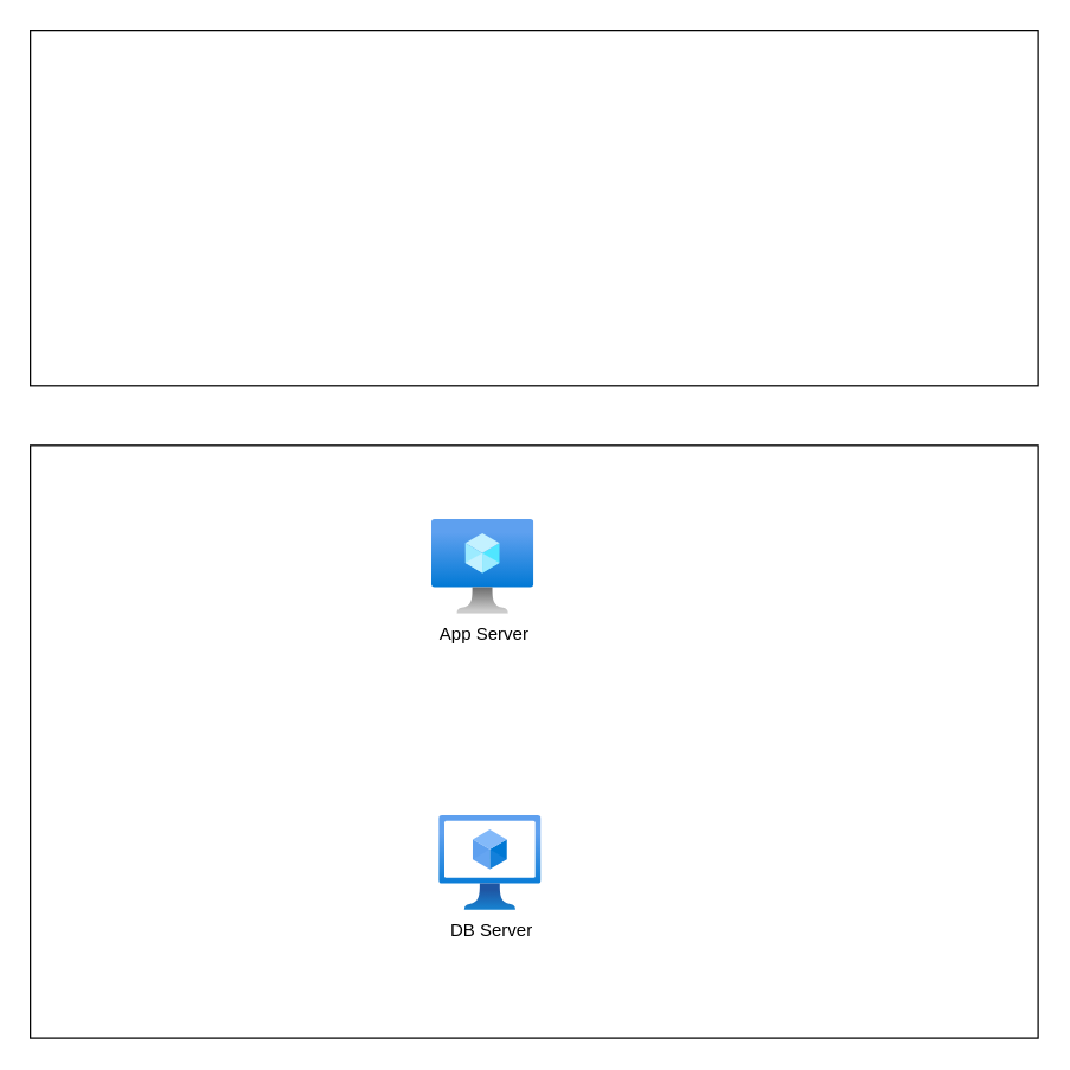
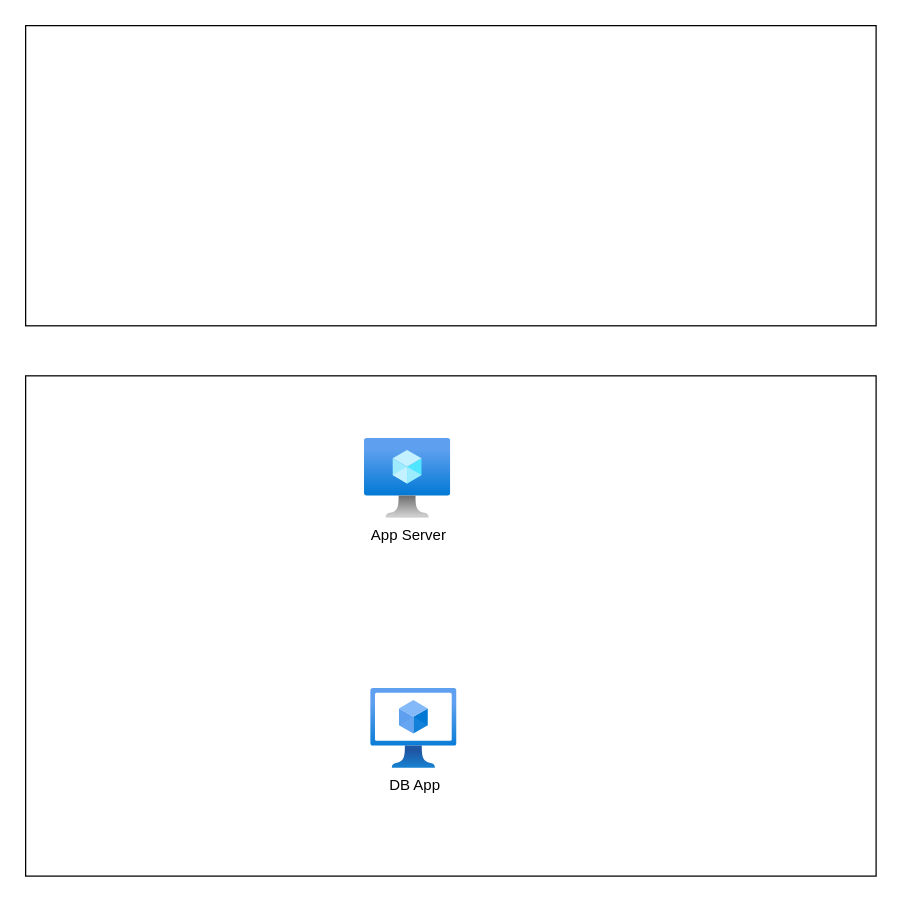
  <mxCell id="0" />
  <mxCell id="1" parent="0" />
  <mxCell id="2" value="" style="rounded=0;whiteSpace=wrap;html=1;" vertex="1" parent="1"><mxGeometry x="20" y="20" width="680" height="240" as="geometry" /></mxCell>
  <mxCell id="3" value="" style="rounded=0;whiteSpace=wrap;html=1;" vertex="1" parent="1"><mxGeometry x="20" y="300" width="680" height="400" as="geometry" /></mxCell>
  <mxCell id="4" value="App Server" style="image;aspect=fixed;html=1;points=[];align=center;fontSize=12;image=img/lib/azure2/compute/Virtual_Machine.svg;" vertex="1" parent="1"><mxGeometry x="291" y="350" width="69" height="64" as="geometry" /></mxCell>
- <mxCell id="5" value="DB Server" style="image;aspect=fixed;html=1;points=[];align=center;fontSize=12;image=img/lib/azure2/compute/Virtual_Machines_Classic.svg;" vertex="1" parent="1"><mxGeometry x="296" y="550" width="69" height="64" as="geometry" /></mxCell>
+ <mxCell id="5" value="DB App" style="image;aspect=fixed;html=1;points=[];align=center;fontSize=12;image=img/lib/azure2/compute/Virtual_Machines_Classic.svg;" vertex="1" parent="1"><mxGeometry x="296" y="550" width="69" height="64" as="geometry" /></mxCell>
